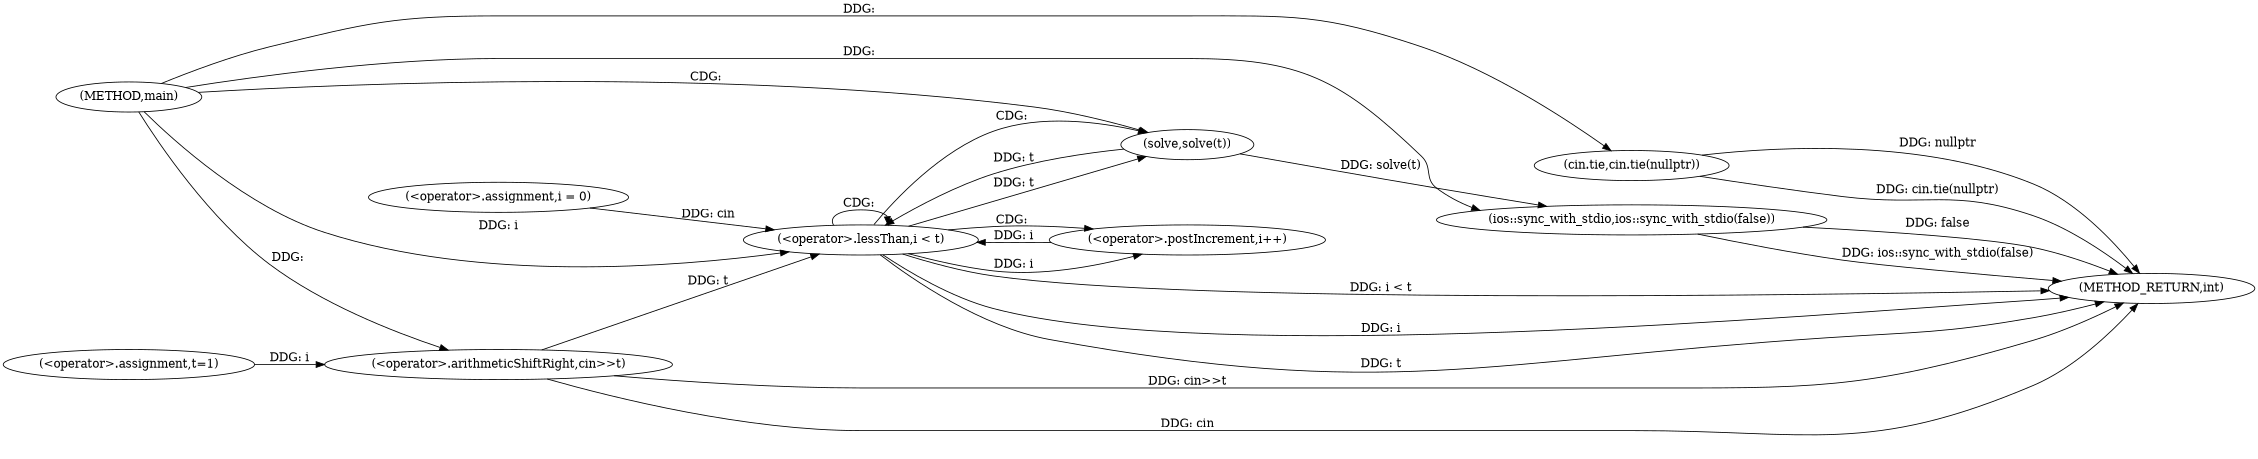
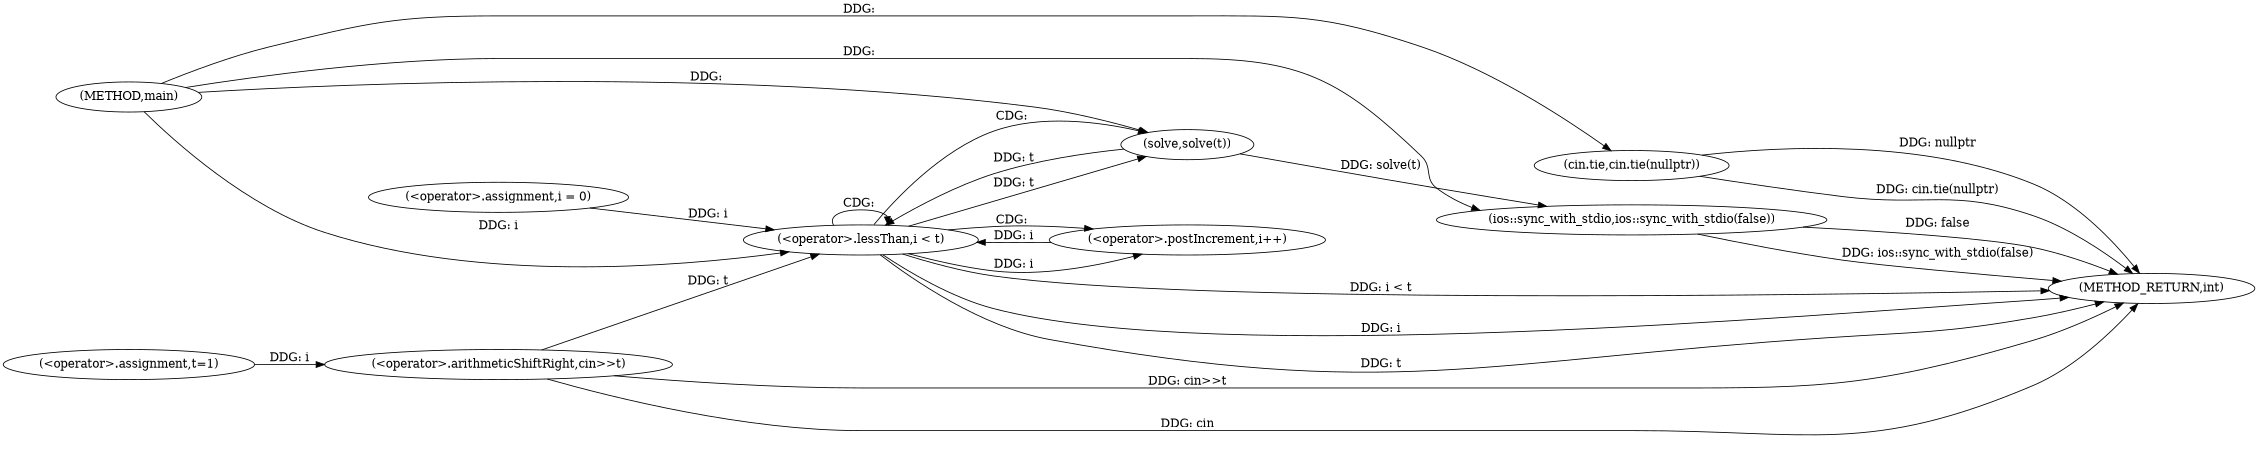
  digraph {
    rankdir=LR
    n1 [label="(METHOD,main)"]
    n2 [label="(ios::sync_with_stdio,ios::sync_with_stdio(false))"]
    n3 [label="(cin.tie,cin.tie(nullptr))"]
    n4 [label="(<operator>.arithmeticShiftRight,cin>>t)"]
    n5 [label="(<operator>.lessThan,i < t)"]
    n6 [label="(solve,solve(t))"]
    n7 [label="(METHOD_RETURN,int)"]
    n8 [label="(<operator>.assignment,t=1)"]
    n9 [label="(<operator>.assignment,i = 0)"]
    n10 [label="(<operator>.postIncrement,i++)"]
    n1 -> n2 [label="DDG: "]
    n1 -> n3 [label="DDG: "]
-   n1 -> n4 [label="DDG: "]
    n1 -> n5 [label="DDG: i"]
-   n1 -> n6 [label="CDG: "]
+   n1 -> n6 [label="DDG: "]
    n2 -> n7 [label="DDG: ios::sync_with_stdio(false)"]
    n2 -> n7 [label="DDG: false"]
    n3 -> n7 [label="DDG: cin.tie(nullptr)"]
    n3 -> n7 [label="DDG: nullptr"]
    n4 -> n5 [label="DDG: t"]
    n4 -> n7 [label="DDG: cin>>t"]
    n4 -> n7 [label="DDG: cin"]
    n5 -> n5 [label="CDG: "]
    n5 -> n6 [label="DDG: t"]
    n5 -> n6 [label="CDG: "]
    n5 -> n7 [label="DDG: i"]
    n5 -> n7 [label="DDG: t"]
    n5 -> n7 [label="DDG: i < t"]
    n5 -> n10 [label="DDG: i"]
    n5 -> n10 [label="CDG: "]
    n6 -> n2 [label="DDG: solve(t)"]
    n6 -> n5 [label="DDG: t"]
    n8 -> n4 [label="DDG: i"]
-   n9 -> n5 [label="DDG: cin"]
+   n9 -> n5 [label="DDG: i"]
    n10 -> n5 [label="DDG: i"]
  }
